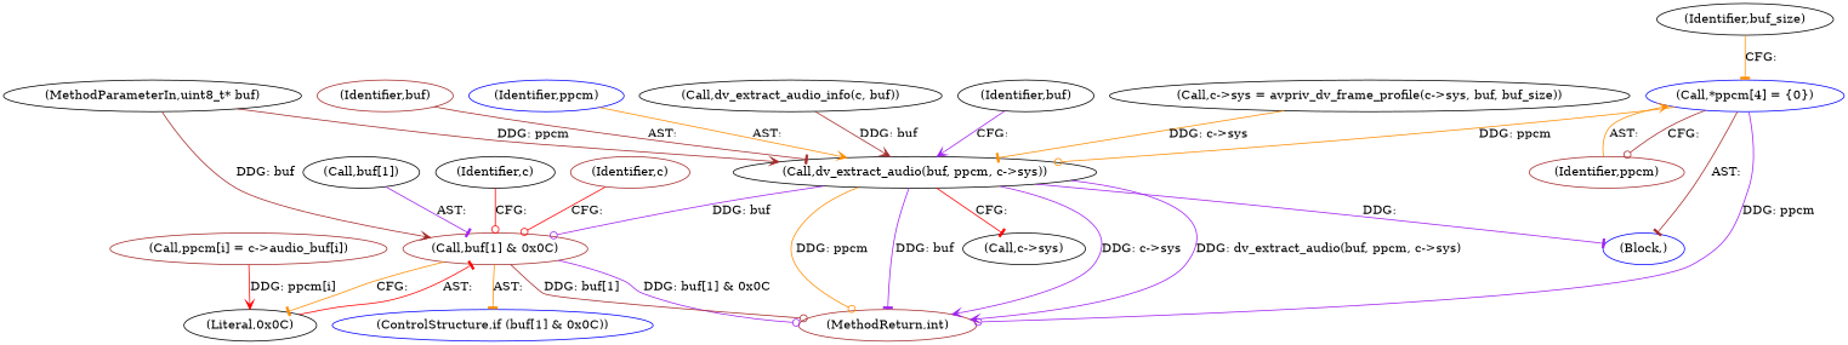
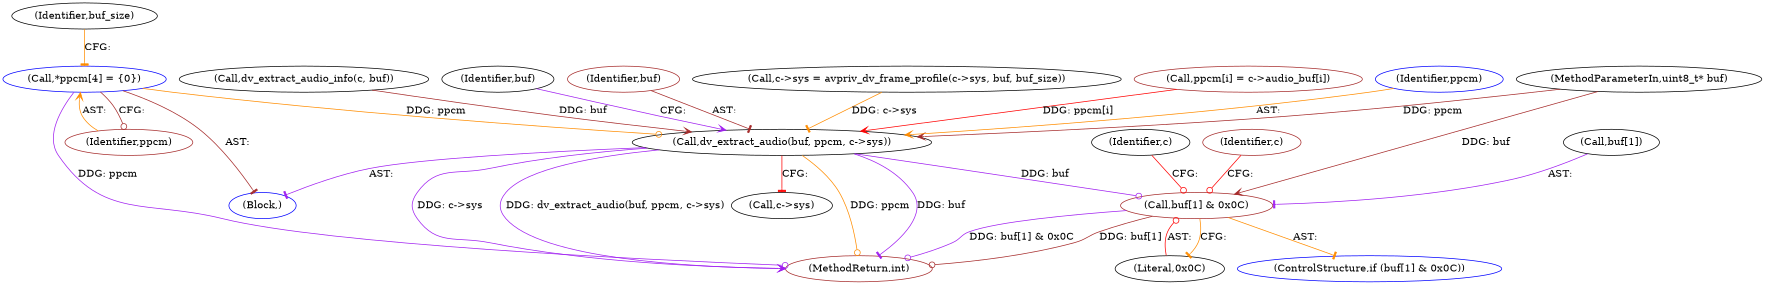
  digraph {
    node [color=black]
    edge [arrowhead=tee color=purple]
    n1 [color=blue label="(Call,*ppcm[4] = {0})"]
    n2 [label="(Call,dv_extract_audio(buf, ppcm, c->sys))"]
    n3 [color=brown label="(Identifier,ppcm)"]
    n4 [color=brown label="(MethodReturn,int)"]
    n5 [color=blue label="(Block,)"]
    n6 [color=brown label="(Call,buf[1] & 0x0C)"]
    n7 [label="(Call,c->sys)"]
    n8 [color=blue label="(ControlStructure,if (buf[1] & 0x0C))"]
    n9 [label="(Literal,0x0C)"]
    n10 [label="(MethodParameterIn,uint8_t* buf)"]
    n11 [label="(Call,buf[1])"]
    n12 [label="(Call,dv_extract_audio_info(c, buf))"]
    n13 [label="(Identifier,buf)"]
    n14 [label="(Call,c->sys = avpriv_dv_frame_profile(c->sys, buf, buf_size))"]
    n15 [label="(Identifier,c)"]
    n16 [color=brown label="(Identifier,buf)"]
    n17 [color=brown label="(Identifier,c)"]
    n18 [color=brown label="(Call,ppcm[i] = c->audio_buf[i])"]
    n19 [color=blue label="(Identifier,ppcm)"]
    n20 [label="(Identifier,buf_size)"]
    n1 -> n2 [arrowhead=odot color=darkorange label="DDG: ppcm"]
    n1 -> n3 [arrowhead=odot color=brown label="CFG: "]
    n1 -> n4 [arrowhead=odot label="DDG: ppcm"]
    n1 -> n5 [color=brown label="AST: "]
    n2 -> n4 [arrowhead=vee label="DDG: c->sys"]
    n2 -> n4 [arrowhead=vee label="DDG: dv_extract_audio(buf, ppcm, c->sys)"]
    n2 -> n4 [arrowhead=odot color=darkorange label="DDG: ppcm"]
    n2 -> n4 [label="DDG: buf"]
-   n2 -> n5 [label="DDG: "]
+   n2 -> n5 [label="AST: "]
    n2 -> n6 [arrowhead=odot label="DDG: buf"]
    n2 -> n7 [color=red label="CFG: "]
    n3 -> n1 [arrowhead=vee color=darkorange label="AST: "]
    n6 -> n4 [arrowhead=odot label="DDG: buf[1] & 0x0C"]
    n6 -> n4 [arrowhead=odot color=brown label="DDG: buf[1]"]
    n6 -> n8 [color=darkorange label="AST: "]
    n6 -> n9 [color=darkorange label="CFG: "]
-   n9 -> n6 [color=red label="AST: "]
+   n9 -> n6 [arrowhead=odot color=red label="AST: "]
    n10 -> n2 [arrowhead=vee color=brown label="DDG: ppcm"]
    n10 -> n6 [arrowhead=vee color=brown label="DDG: buf"]
    n11 -> n6 [label="AST: "]
    n12 -> n2 [arrowhead=vee color=brown label="DDG: buf"]
    n13 -> n2 [arrowhead=vee label="CFG: "]
    n14 -> n2 [color=darkorange label="DDG: c->sys"]
    n15 -> n6 [arrowhead=odot color=red label="CFG: "]
    n16 -> n2 [color=brown label="AST: "]
    n17 -> n6 [arrowhead=odot color=red label="CFG: "]
-   n18 -> n9 [arrowhead=vee color=red label="DDG: ppcm[i]"]
+   n18 -> n2 [arrowhead=vee color=red label="DDG: ppcm[i]"]
    n19 -> n2 [arrowhead=vee color=darkorange label="AST: "]
    n20 -> n1 [color=darkorange label="CFG: "]
  }
